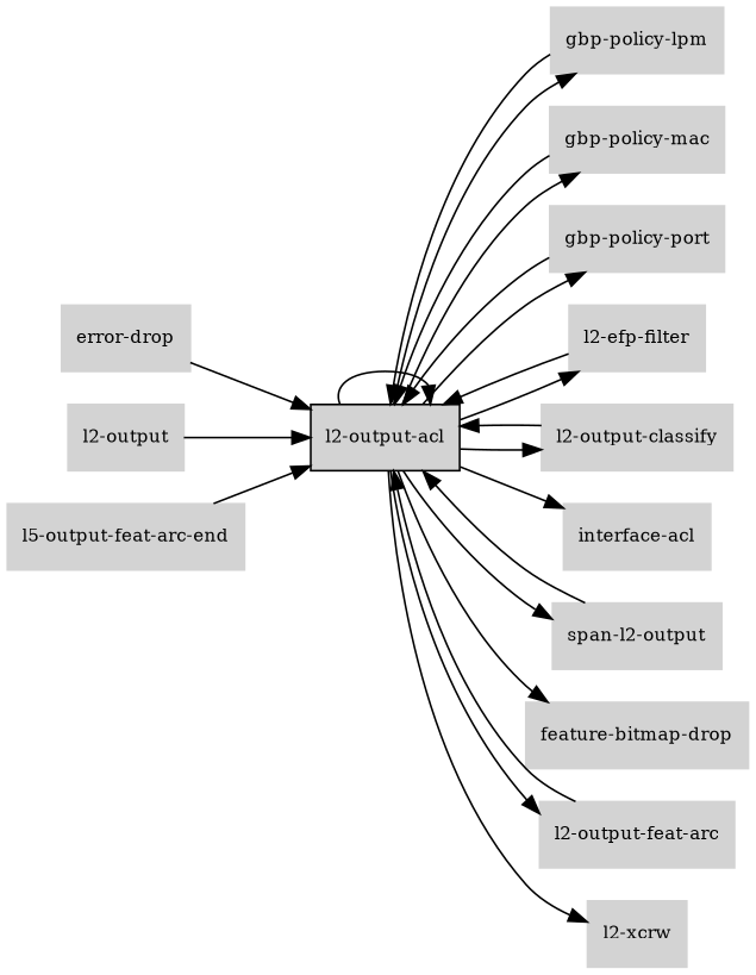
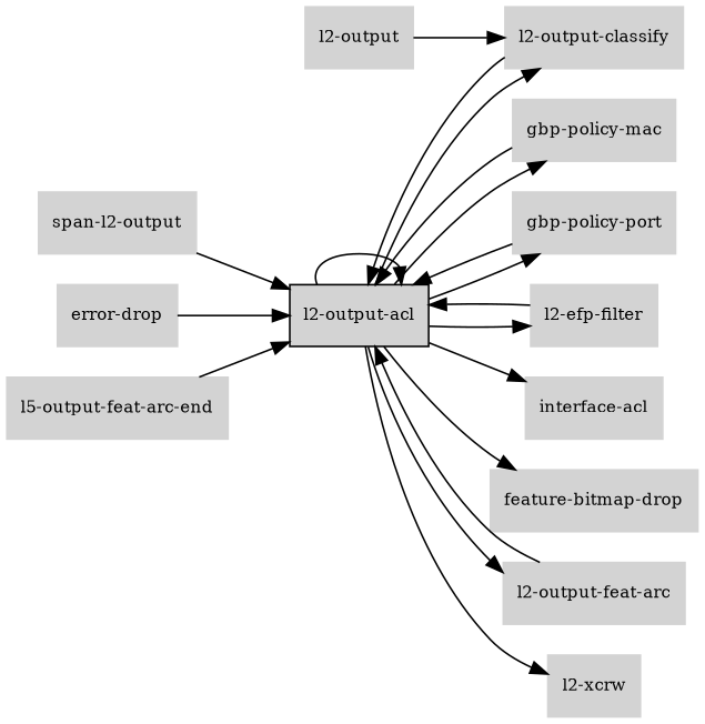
  digraph {
    rankdir=LR
    node [color=lightgray fillcolor=lightgray fontcolor=black fontsize=10 shape=box style=filled]
    edge [fontsize=8]
    "l2-output-acl" [color=black]
-   "gbp-policy-lpm"
    "gbp-policy-mac"
    "gbp-policy-port"
    "l2-efp-filter"
    "l2-output-classify"
    n7 [label="interface-acl"]
    "span-l2-output"
    "feature-bitmap-drop"
    "l2-output-feat-arc"
    "l2-xcrw"
    "error-drop"
    "l2-output"
    n14 [label="l5-output-feat-arc-end"]
    "l2-output-acl" -> "l2-output-acl"
-   "l2-output-acl" -> "gbp-policy-lpm"
    "l2-output-acl" -> "gbp-policy-mac"
    "l2-output-acl" -> "gbp-policy-port"
    "l2-output-acl" -> "l2-efp-filter"
    "l2-output-acl" -> "l2-output-classify"
    "l2-output-acl" -> n7
-   "l2-output-acl" -> "span-l2-output"
    "l2-output-acl" -> "feature-bitmap-drop"
    "l2-output-acl" -> "l2-output-feat-arc"
    "l2-output-acl" -> "l2-xcrw"
-   "gbp-policy-lpm" -> "l2-output-acl"
    "gbp-policy-mac" -> "l2-output-acl"
    "gbp-policy-port" -> "l2-output-acl"
    "l2-efp-filter" -> "l2-output-acl"
    "l2-output-classify" -> "l2-output-acl"
    "span-l2-output" -> "l2-output-acl"
    "l2-output-feat-arc" -> "l2-output-acl"
    "error-drop" -> "l2-output-acl"
-   "l2-output" -> "l2-output-acl"
+   "l2-output" -> "l2-output-classify"
    n14 -> "l2-output-acl"
  }
